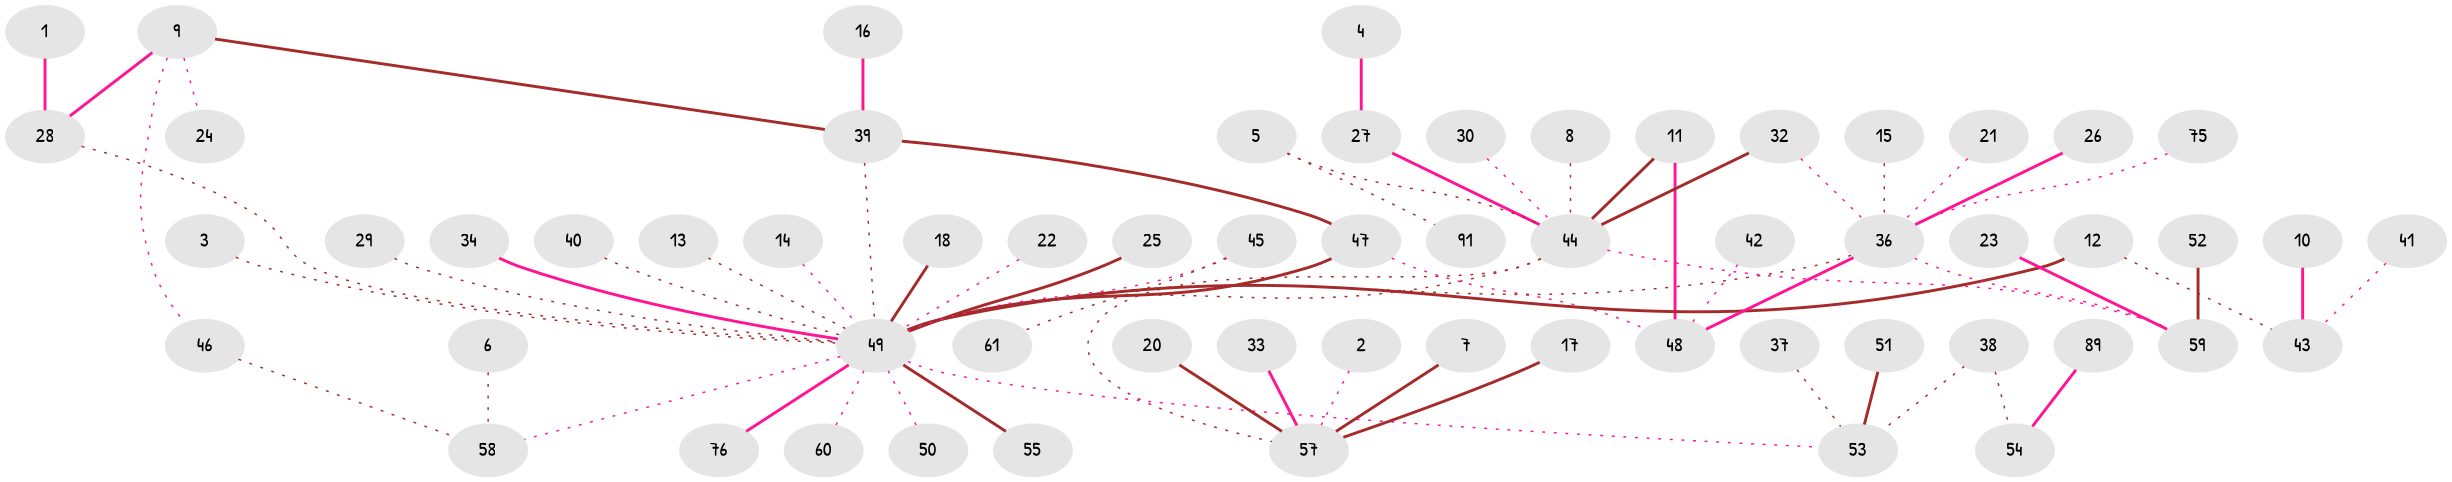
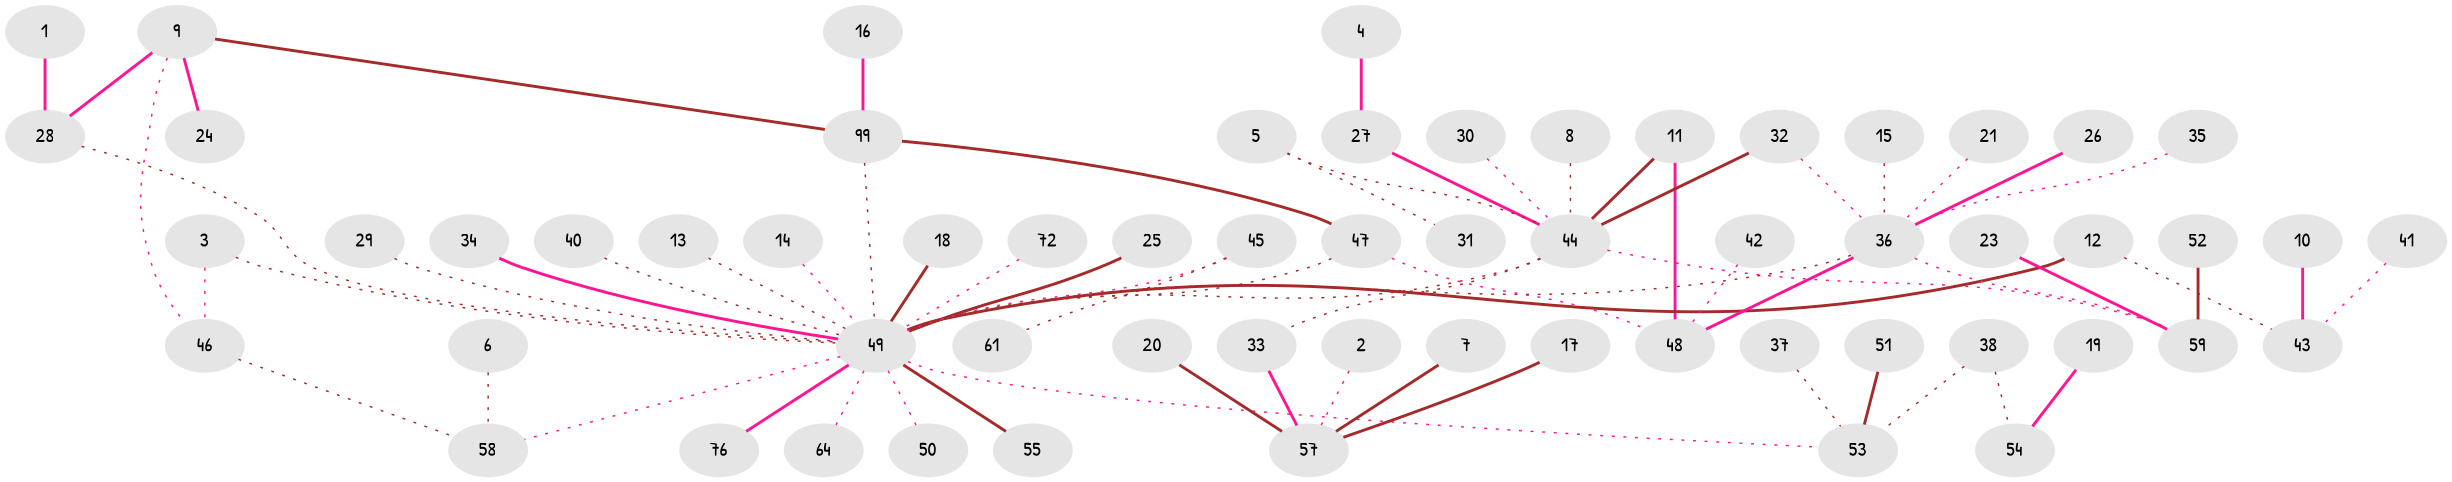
  graph {
    fontname="Patrick Hand"
    node [color=gray90 fontname="Patrick Hand" style=filled]
    edge [color=deeppink fontname="Patrick Hand" style=dotted weight=1.0]
    1
    28
    49
    2
    57
    3
    46
    58
    53
    50
    55
    n12 [label=76]
-   60
+   60 [label=64]
    4
    27
    44
    5
-   31 [label=91]
+   31
    59
    6
    7
    8
    9
    24
-   39
+   39 [label=99]
    47
    10
    43
    11
    48
    12
    13
    14
    15
    36
    16
    17
    18
-   19 [label=89]
+   19
    54
    20
    21
-   22
+   22 [label=72]
    23
    25
    26
    29
    30
    32
    33
    34
-   35 [label=75]
+   35
    37
    38
    40
    41
    42
    45
    61
    51
    52
    1 -- 28 [style=bold]
    28 -- 49 [color=brown]
    49 -- 58
    49 -- 53
    49 -- 50
    49 -- 55 [color=brown style=bold]
    49 -- n12 [style=bold]
    49 -- 60
    2 -- 57
    3 -- 49 [color=brown]
+   3 -- 46
    46 -- 58 [color=brown]
    4 -- 27 [style=bold]
    27 -- 44 [style=bold]
    44 -- 49 [color=brown]
-   44 -- 57 [color=brown]
+   44 -- 33 [color=brown]
    44 -- 59
    5 -- 44 [color=brown]
    5 -- 31 [color=brown]
    6 -- 58 [color=brown]
    7 -- 57 [color=brown style=bold]
    8 -- 44 [color=brown]
    9 -- 28 [style=bold]
    9 -- 46
-   9 -- 24
+   9 -- 24 [style=bold]
    9 -- 39 [color=brown style=bold]
    39 -- 49 [color=brown]
    39 -- 47 [color=brown style=bold]
-   47 -- 49 [color=brown style=bold]
+   47 -- 49 [color=brown]
    47 -- 48
    10 -- 43 [style=bold]
    11 -- 44 [color=brown style=bold]
    11 -- 48 [style=bold]
    12 -- 49 [color=brown style=bold]
    12 -- 43 [color=brown]
    13 -- 49 [color=brown]
    14 -- 49
    15 -- 36 [color=brown]
    36 -- 49 [color=brown]
    36 -- 59
    36 -- 48 [style=bold]
    16 -- 39 [style=bold]
    17 -- 57 [color=brown style=bold]
    18 -- 49 [color=brown style=bold]
    19 -- 54 [style=bold]
    20 -- 57 [color=brown style=bold]
    21 -- 36
    22 -- 49
    23 -- 59 [style=bold]
    25 -- 49 [color=brown style=bold]
    26 -- 36 [style=bold]
    29 -- 49 [color=brown]
    30 -- 44
    32 -- 44 [color=brown style=bold]
    32 -- 36
    33 -- 57 [style=bold]
    34 -- 49 [style=bold]
    35 -- 36
    37 -- 53 [color=brown]
    38 -- 53 [color=brown]
    38 -- 54 [color=brown]
    40 -- 49 [color=brown]
    41 -- 43
    42 -- 48
    45 -- 49
    45 -- 61 [color=brown]
    51 -- 53 [color=brown style=bold]
    52 -- 59 [color=brown style=bold]
  }
